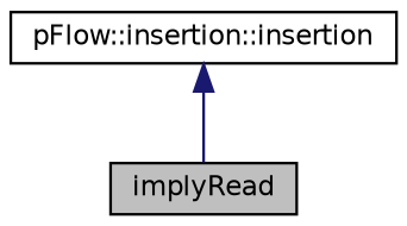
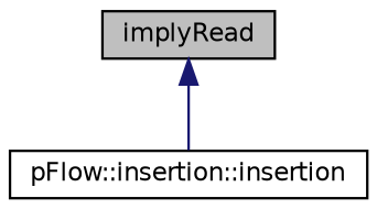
  digraph {
    rankdir=TB
    node [color=black fontname=Helvetica fontsize=10 shape=record style=filled]
    n1 [fillcolor=grey75 fontcolor=black height=0.2 label=implyRead width=0.4]
    n2 [fillcolor=white height=0.2 label="pFlow::insertion::insertion" width=0.4]
-   n2 -> n1 [color=midnightblue dir=back fontname=Helvetica fontsize=10 labelfontname=Helvetica labelfontsize=10 style=solid]
+   n1 -> n2 [color=midnightblue dir=back fontname=Helvetica fontsize=10 labelfontname=Helvetica labelfontsize=10 style=solid]
  }
